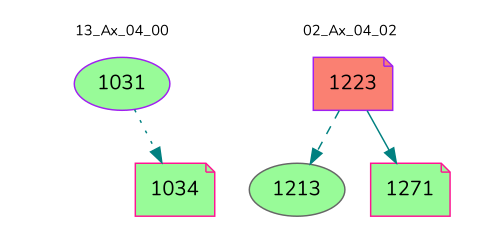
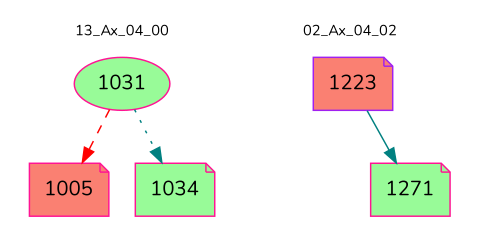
  digraph {
    fontname=Nunito
    node [color=deeppink fillcolor=palegreen fontname=Nunito shape=note style=filled]
    edge [color=teal fontname=Nunito style=dashed]
-   n1 [color=purple label=1031 shape=ellipse]
+   n1 [label=1031 shape=ellipse]
+   n2 [fillcolor=salmon label=1005]
    n3 [label=1034]
    n4 [color=purple fillcolor=salmon label=1223]
-   n5 [color=gray40 label=1213 shape=ellipse]
    n6 [label=1271]
    subgraph cluster_1 {
      color=white
      fontsize=10
      label="13_Ax_04_00"
      n1
+     n2
      n3
    }
    subgraph cluster_2 {
      color=white
      fontsize=10
      label="02_Ax_04_02"
      n4
-     n5
      n6
    }
+   n1 -> n2 [color=red]
    n1 -> n3 [style=dotted]
-   n4 -> n5
    n4 -> n6 [style=solid]
  }
